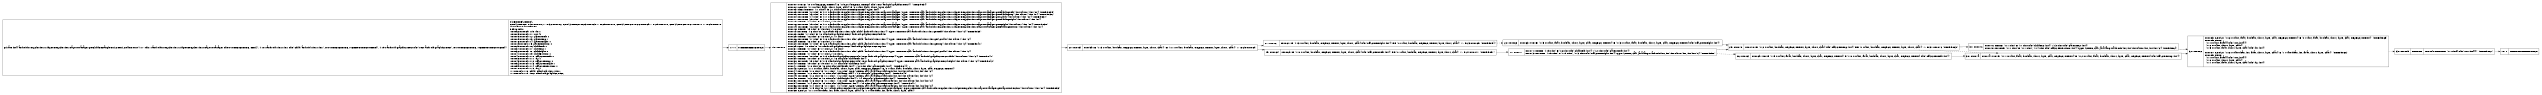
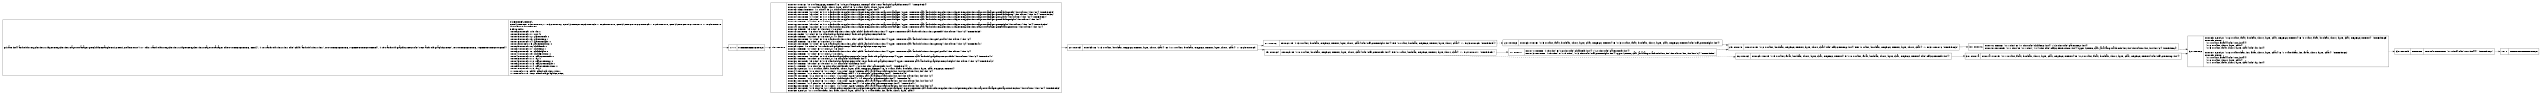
  digraph {
    rankdir=LR
    node [shape=record]
    n1 [label="{17\:\ ?|MTH_ENTER_BLOCK\l}"]
    n2 [label="{19\:\ 0x0000|0x0000: MOVE  (r0 I:??[OBJECT, ARRAY]) = (r19 I:??[OBJECT, ARRAY] A[D('rect' android.graphics.Rect)])  (LINE:9834)\l0x0002: CONST  (r1 I:??[int, float, short, byte, char]) = (2 ??[int, float, short, byte, char]) \l0x0003: NEW_ARRAY  (r1 I:int[]) = (r1 I:int A[IMMUTABLE_TYPE]) type: int[] \l0x0005: INVOKE  (r2 I:int) = (r17 I:androidx.recyclerview.widget.RecyclerView$LayoutManager) type: VIRTUAL call: androidx.recyclerview.widget.RecyclerView.LayoutManager.getPaddingLeft():int A[MD:():int (m)] (LINE:9835)\l0x0009: INVOKE  (r3 I:int) = (r17 I:androidx.recyclerview.widget.RecyclerView$LayoutManager) type: VIRTUAL call: androidx.recyclerview.widget.RecyclerView.LayoutManager.getPaddingTop():int A[MD:():int (m)] (LINE:9836)\l0x000d: INVOKE  (r4 I:int) = (r17 I:androidx.recyclerview.widget.RecyclerView$LayoutManager) type: VIRTUAL call: androidx.recyclerview.widget.RecyclerView.LayoutManager.getWidth():int A[MD:():int (m)] (LINE:9837)\l0x0011: INVOKE  (r5 I:int) = (r17 I:androidx.recyclerview.widget.RecyclerView$LayoutManager) type: VIRTUAL call: androidx.recyclerview.widget.RecyclerView.LayoutManager.getPaddingRight():int A[MD:():int (m)]\l0x0015: ARITH  (r4 I:int) = (r4 I:int) \- (r5 I:int) \l0x0016: INVOKE  (r5 I:int) = (r17 I:androidx.recyclerview.widget.RecyclerView$LayoutManager) type: VIRTUAL call: androidx.recyclerview.widget.RecyclerView.LayoutManager.getHeight():int A[MD:():int (m)] (LINE:9838)\l0x001a: INVOKE  (r6 I:int) = (r17 I:androidx.recyclerview.widget.RecyclerView$LayoutManager) type: VIRTUAL call: androidx.recyclerview.widget.RecyclerView.LayoutManager.getPaddingBottom():int A[MD:():int (m)]\l0x001e: ARITH  (r5 I:int) = (r5 I:int) \- (r6 I:int) \l0x001f: INVOKE  (r6 I:int) = (r18 I:android.view.View A[D('child' android.view.View)]) type: VIRTUAL call: android.view.View.getLeft():int A[MD:():int (c)] (LINE:9839)\l0x0023: IGET  (r7 I:int) = (r0 I:android.graphics.Rect) android.graphics.Rect.left int \l0x0025: ARITH  (r6 I:int) = (r6 I:int) + (r7 I:int) \l0x0026: INVOKE  (r7 I:int) = (r18 I:android.view.View A[D('child' android.view.View)]) type: VIRTUAL call: android.view.View.getScrollX():int A[MD:():int (c)]\l0x002a: ARITH  (r6 I:int) = (r6 I:int) \- (r7 I:int) \l0x002b: INVOKE  (r7 I:int) = (r18 I:android.view.View A[D('child' android.view.View)]) type: VIRTUAL call: android.view.View.getTop():int A[MD:():int (c)] (LINE:9840)\l0x002f: IGET  (r8 I:int) = (r0 I:android.graphics.Rect) android.graphics.Rect.top int \l0x0031: ARITH  (r7 I:int) = (r7 I:int) + (r8 I:int) \l0x0032: INVOKE  (r8 I:int) = (r18 I:android.view.View A[D('child' android.view.View)]) type: VIRTUAL call: android.view.View.getScrollY():int A[MD:():int (c)]\l0x0036: ARITH  (r7 I:int) = (r7 I:int) \- (r8 I:int) \l0x0037: INVOKE  (r8 I:int) = (r19 I:android.graphics.Rect A[D('rect' android.graphics.Rect)]) type: VIRTUAL call: android.graphics.Rect.width():int A[MD:():int (c)] (LINE:9841)\l0x003b: ARITH  (r8 I:int) = (r8 I:int) + (r6 I:int A[D('childLeft' int)]) \l0x003c: INVOKE  (r9 I:int) = (r19 I:android.graphics.Rect A[D('rect' android.graphics.Rect)]) type: VIRTUAL call: android.graphics.Rect.height():int A[MD:():int (c)] (LINE:9842)\l0x0040: ARITH  (r9 I:int) = (r9 I:int) + (r7 I:int A[D('childTop' int)]) \l0x0041: ARITH  (r10 I:int) = (r6 I:int A[D('childLeft' int)]) \- (r2 I:int A[D('parentLeft' int)])  (LINE:9844)\l0x0043: CONST  (r11 I:??[int, float, boolean, short, byte, char, OBJECT, ARRAY]) = (0 ??[int, float, boolean, short, byte, char, OBJECT, ARRAY]) \l0x0044: INVOKE  (r10 I:int) = (r11 I:int), (r10 I:int) type: STATIC call: java.lang.Math.min(int, int):int A[MD:(int, int):int (c)]\l0x0048: ARITH  (r12 I:int) = (r7 I:int A[D('childTop' int)]) \- (r3 I:int A[D('parentTop' int)])  (LINE:9845)\l0x004a: INVOKE  (r12 I:int) = (r11 I:int), (r12 I:int) type: STATIC call: java.lang.Math.min(int, int):int A[MD:(int, int):int (c)]\l0x004e: ARITH  (r13 I:int) = (r8 I:int A[D('childRight' int)]) \- (r4 I:int A[D('parentRight' int)])  (LINE:9846)\l0x0050: INVOKE  (r13 I:int) = (r11 I:int), (r13 I:int) type: STATIC call: java.lang.Math.max(int, int):int A[MD:(int, int):int (c)]\l0x0054: ARITH  (r14 I:int) = (r9 I:int A[D('childBottom' int)]) \- (r5 I:int A[D('parentBottom' int)])  (LINE:9847)\l0x0056: INVOKE  (r14 I:int) = (r11 I:int), (r14 I:int) type: STATIC call: java.lang.Math.max(int, int):int A[MD:(int, int):int (c)]\l0x005a: INVOKE  (r15 I:int) = (r17 I:androidx.recyclerview.widget.RecyclerView$LayoutManager) type: VIRTUAL call: androidx.recyclerview.widget.RecyclerView.LayoutManager.getLayoutDirection():int A[MD:():int (m)] (LINE:9853)\l0x005e: CONST  (r11 I:??[boolean, int, float, short, byte, char]) = (1 ??[boolean, int, float, short, byte, char]) \l}"]
    n3 [label="{20\:\ 0x005f|0x005f: IF  (r15 I:??[int, boolean, OBJECT, ARRAY, byte, short, char]) != (r11 I:??[int, boolean, OBJECT, ARRAY, byte, short, char])  \-\> B:25:0x006d \l}"]
    n4 [label="{21\:\ 0x0061|0x0061: IF  (r13 I:??[int, boolean, OBJECT, ARRAY, byte, short, char] A[D('offScreenRight' int)]) == (0 ??[int, boolean, OBJECT, ARRAY, byte, short, char])  \-\> B:23:0x0065  (LINE:9854)\l}"]
    n5 [label="{25\:\ 0x006d|0x006d: IF  (r10 I:??[int, boolean, OBJECT, ARRAY, byte, short, char] A[D('offScreenLeft' int)]) == (0 ??[int, boolean, OBJECT, ARRAY, byte, short, char])  \-\> B:27:0x0071  (LINE:9857)\l}"]
    n6 [label="{22\:\ 0x0063|0x0063: MOVE  (r15 I:??[int, float, boolean, short, byte, char, OBJECT, ARRAY]) = (r13 I:??[int, float, boolean, short, byte, char, OBJECT, ARRAY] A[D('offScreenRight' int)]) \l}"]
    n7 [label="{26\:\ 0x006f|0x006f: MOVE  (r15 I:??[int, float, boolean, short, byte, char, OBJECT, ARRAY]) = (r10 I:??[int, float, boolean, short, byte, char, OBJECT, ARRAY] A[D('offScreenLeft' int)]) \l}"]
    n8 [label="{27\:\ 0x0071|0x0071: ARITH  (r15 I:int) = (r6 I:int A[D('childLeft' int)]) \- (r2 I:int A[D('parentLeft' int)]) \l0x0073: INVOKE  (r15 I:int) = (r15 I:int), (r13 I:int A[D('offScreenRight' int)]) type: STATIC call: java.lang.Math.min(int, int):int A[MD:(int, int):int (c)] (LINE:9858)\l}"]
    n9 [label="{29\:\ 0x0078|0x0078: IF  (r12 I:??[int, boolean, OBJECT, ARRAY, byte, short, char] A[D('offScreenTop' int)]) == (0 ??[int, boolean, OBJECT, ARRAY, byte, short, char])  \-\> B:31:0x007c  (LINE:9863)\l}"]
    n10 [label="{30\:\ 0x007a|0x007a: MOVE  (r11 I:??[int, float, boolean, short, byte, char, OBJECT, ARRAY]) = (r12 I:??[int, float, boolean, short, byte, char, OBJECT, ARRAY] A[D('offScreenTop' int)]) \l}"]
    n11 [label="{31\:\ 0x007c|0x007c: ARITH  (r11 I:int) = (r7 I:int A[D('childTop' int)]) \- (r3 I:int A[D('parentTop' int)]) \l0x007e: INVOKE  (r11 I:int) = (r11 I:int), (r14 I:int A[D('offScreenBottom' int)]) type: STATIC call: java.lang.Math.min(int, int):int A[MD:(int, int):int (c)] (LINE:9864)\l}"]
    n12 [label="{32\:\ 0x0082|0x0083: CONST  (r16 I:??[int, float, boolean, short, byte, char, OBJECT, ARRAY]) = (0 ??[int, float, boolean, short, byte, char, OBJECT, ARRAY])  (LINE:9865)\l0x0085: APUT  \l  (r1 I:??[int, float][] A[D('out' int[])])\l  (r16 I:??[int, short, byte, char])\l  (r15 I:??[int, float, short, byte, char] A[D('dx' int)])\l \l0x0087: CONST  (r16 I:??[boolean, int, float, short, byte, char]) = (1 ??[boolean, int, float, short, byte, char])  (LINE:9866)\l0x0089: APUT  \l  (r1 I:??[int, float][] A[D('out' int[])])\l  (r16 I:??[int, short, byte, char])\l  (r11 I:??[int, float, short, byte, char] A[D('dy' int)])\l \l}"]
    n13 [label="{33\:\ 0x008b|RETURN\l|0x008b: RETURN  (r1 I:int[] A[D('out' int[])])  (LINE:9867)\l}"]
    n14 [label="{18\:\ ?|METHOD_EXIT_BLOCK\l}"]
    n15 [label="{private int[] androidx.recyclerview.widget.RecyclerView.LayoutManager.getChildRectangleOnScreenScrollAmount((r17 'this' I:androidx.recyclerview.widget.RecyclerView$LayoutManager A[IMMUTABLE_TYPE, THIS]), (r18 I:android.view.View A[D('child' android.view.View), IMMUTABLE_TYPE, METHOD_ARGUMENT]), (r19 I:android.graphics.Rect A[D('rect' android.graphics.Rect), IMMUTABLE_TYPE, METHOD_ARGUMENT]))  | USE_LINES_HINTS\lCROSS_EDGE: B:31:0x007c \-\> B:32:0x0082, CROSS_EDGE: B:23:0x0065 \-\> B:29:0x0078, CROSS_EDGE: B:26:0x006f \-\> B:29:0x0078, CROSS_EDGE: B:27:0x0071 \-\> B:29:0x0078\lINLINE_NOT_NEEDED\lDebug Info:\l  0x006c\-0x006d: r15 'dx' I\l  0x0005\-0x008b: r1 'out' [I\l  0x0009\-0x008b: r2 'parentLeft' I\l  0x000d\-0x008b: r3 'parentTop' I\l  0x0016\-0x008b: r4 'parentRight' I\l  0x001f\-0x008b: r5 'parentBottom' I\l  0x002b\-0x008b: r6 'childLeft' I\l  0x0037\-0x008b: r7 'childTop' I\l  0x003c\-0x008b: r8 'childRight' I\l  0x0041\-0x008b: r9 'childBottom' I\l  0x0048\-0x008b: r10 'offScreenLeft' I\l  0x0083\-0x008b: r11 'dy' I\l  0x004e\-0x008b: r12 'offScreenTop' I\l  0x0054\-0x008b: r13 'offScreenRight' I\l  0x005a\-0x008b: r14 'offScreenBottom' I\l  0x0078\-0x008b: r15 'dx' I\l  \-1 \-0x008b: r18 'child' Landroid\/view\/View;\l  \-1 \-0x008b: r19 'rect' Landroid\/graphics\/Rect;\l}"]
    n1 -> n2
    n2 -> n3
    n3 -> n4 [style=dashed]
    n3 -> n5
    n4 -> n6 [style=dashed]
-   n8 -> n7 [style=dashed]
+   n5 -> n7 [style=dashed]
    n5 -> n8
    n6 -> n9
    n7 -> n10
    n8 -> n9
-   n9 -> n10 [style=dashed]
    n9 -> n11
    n10 -> n12
    n11 -> n12
    n12 -> n13 [style=dashed]
    n13 -> n14
    n15 -> n1
  }
